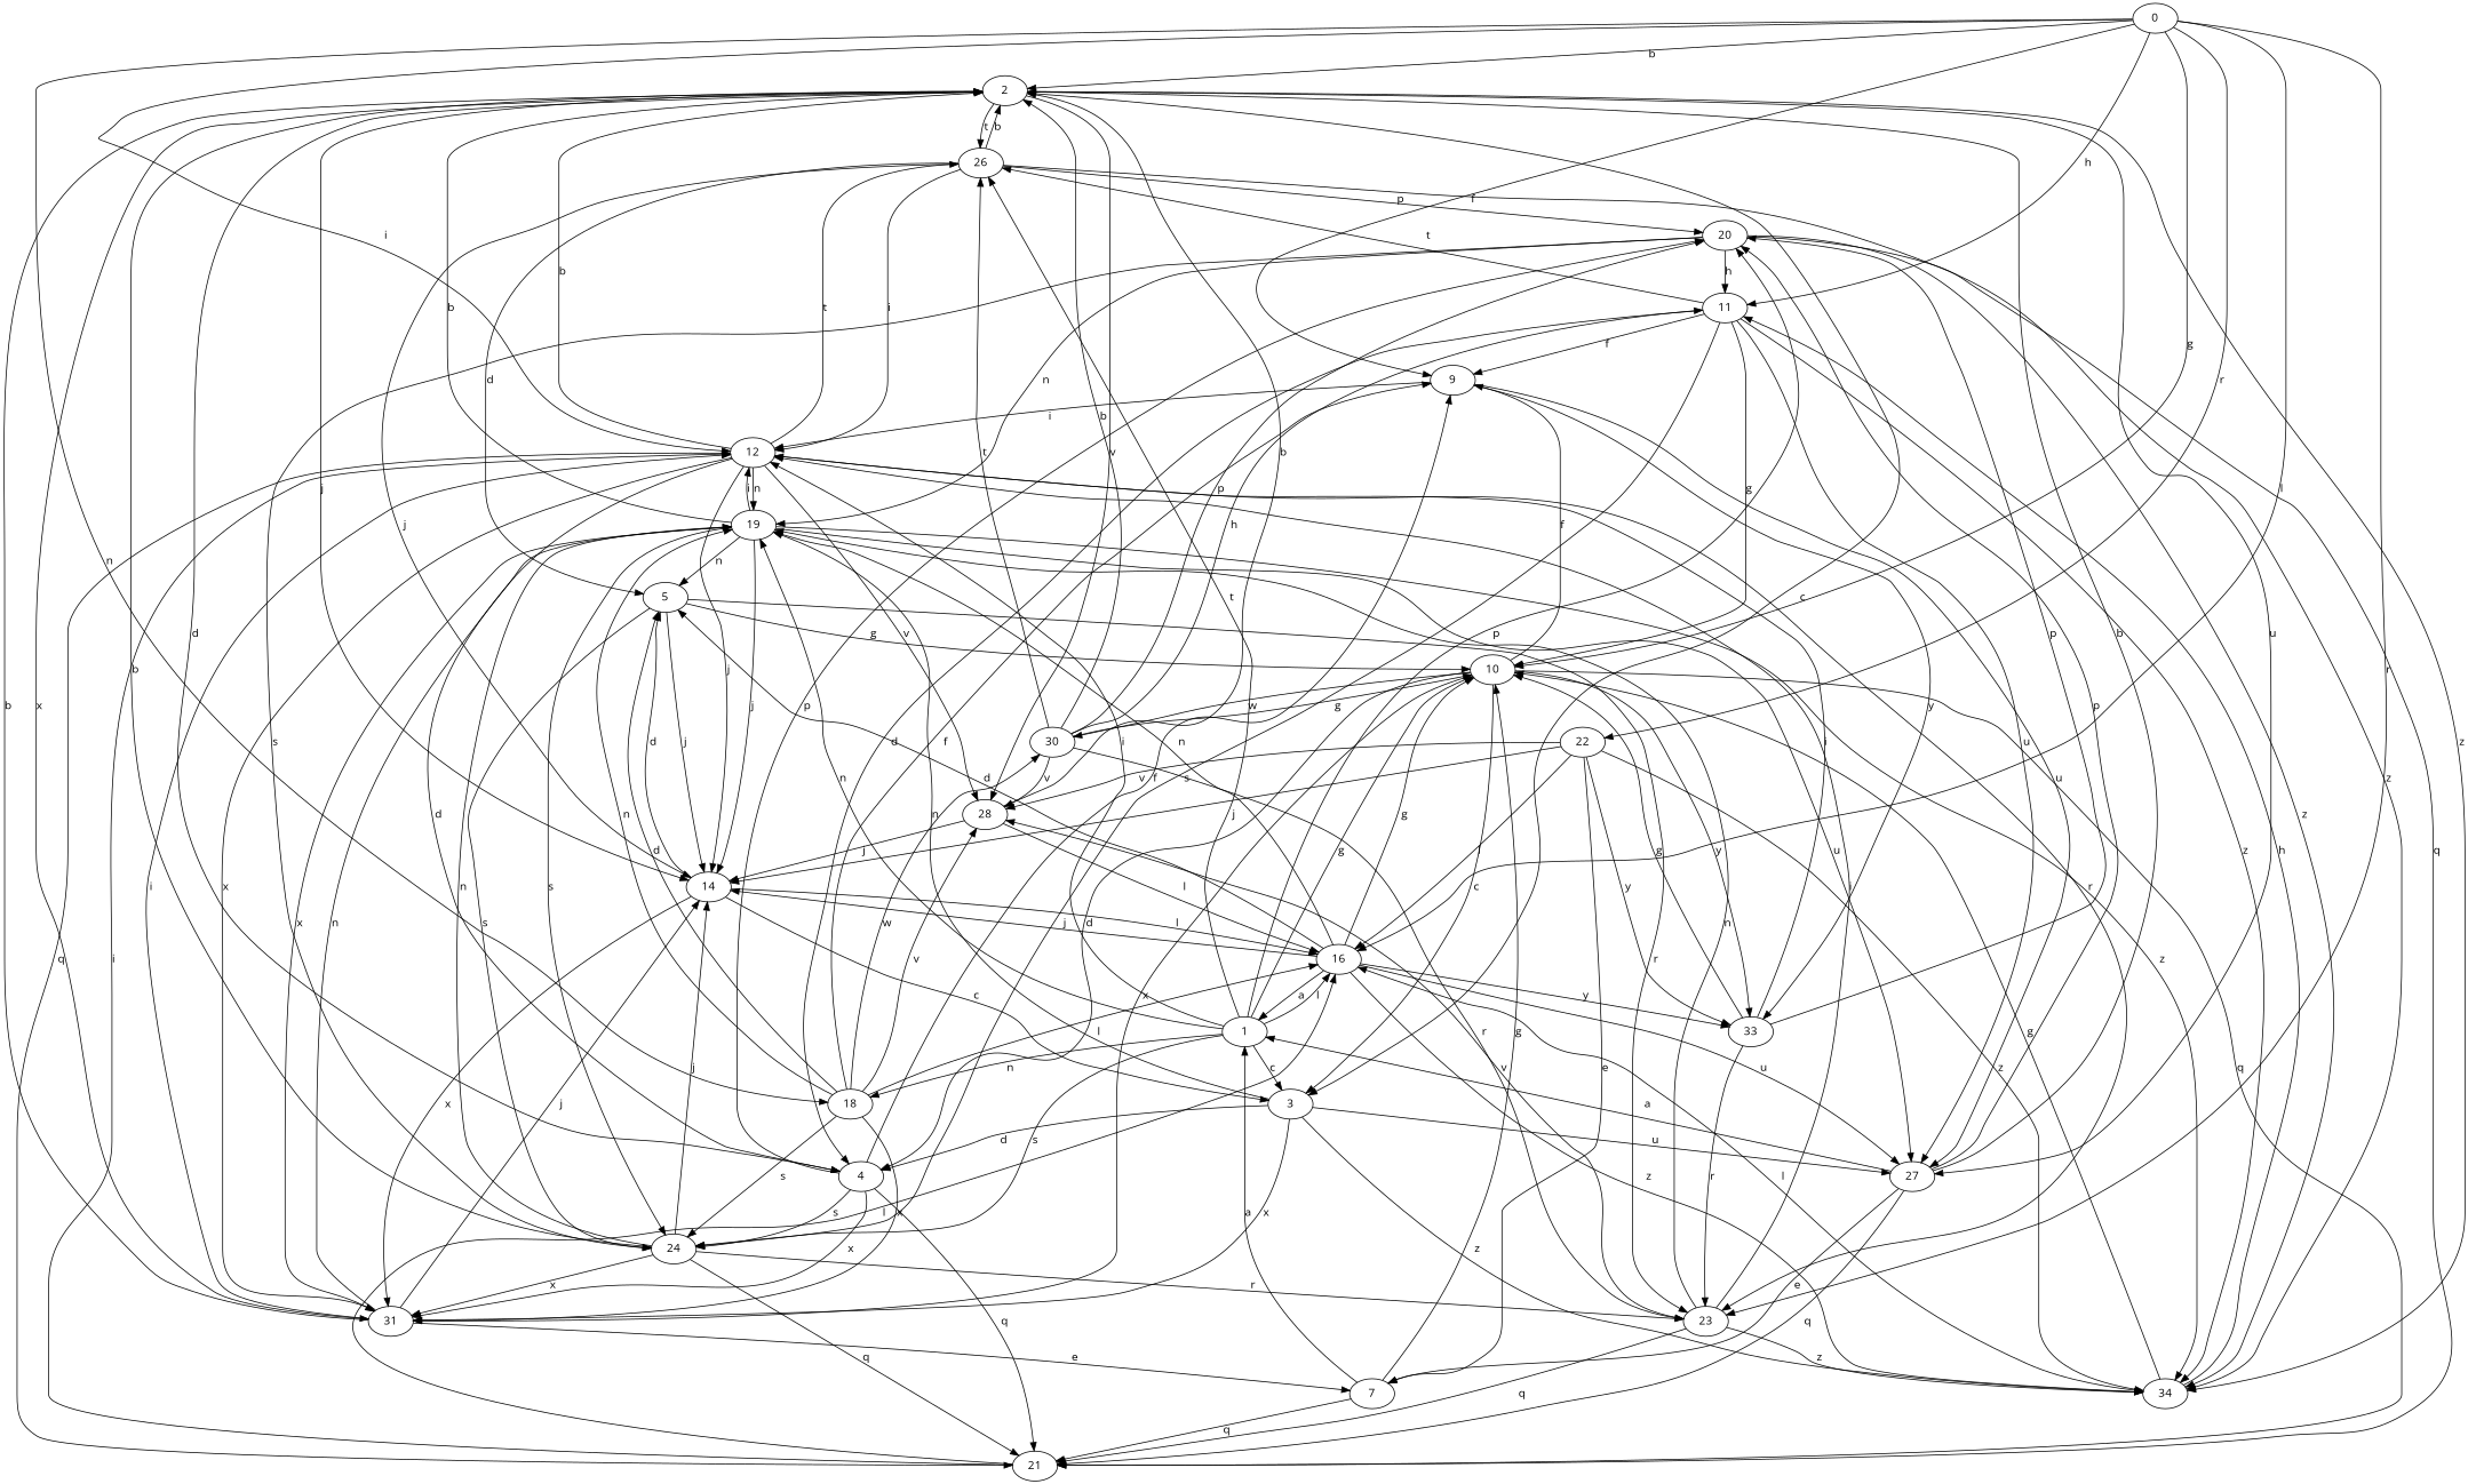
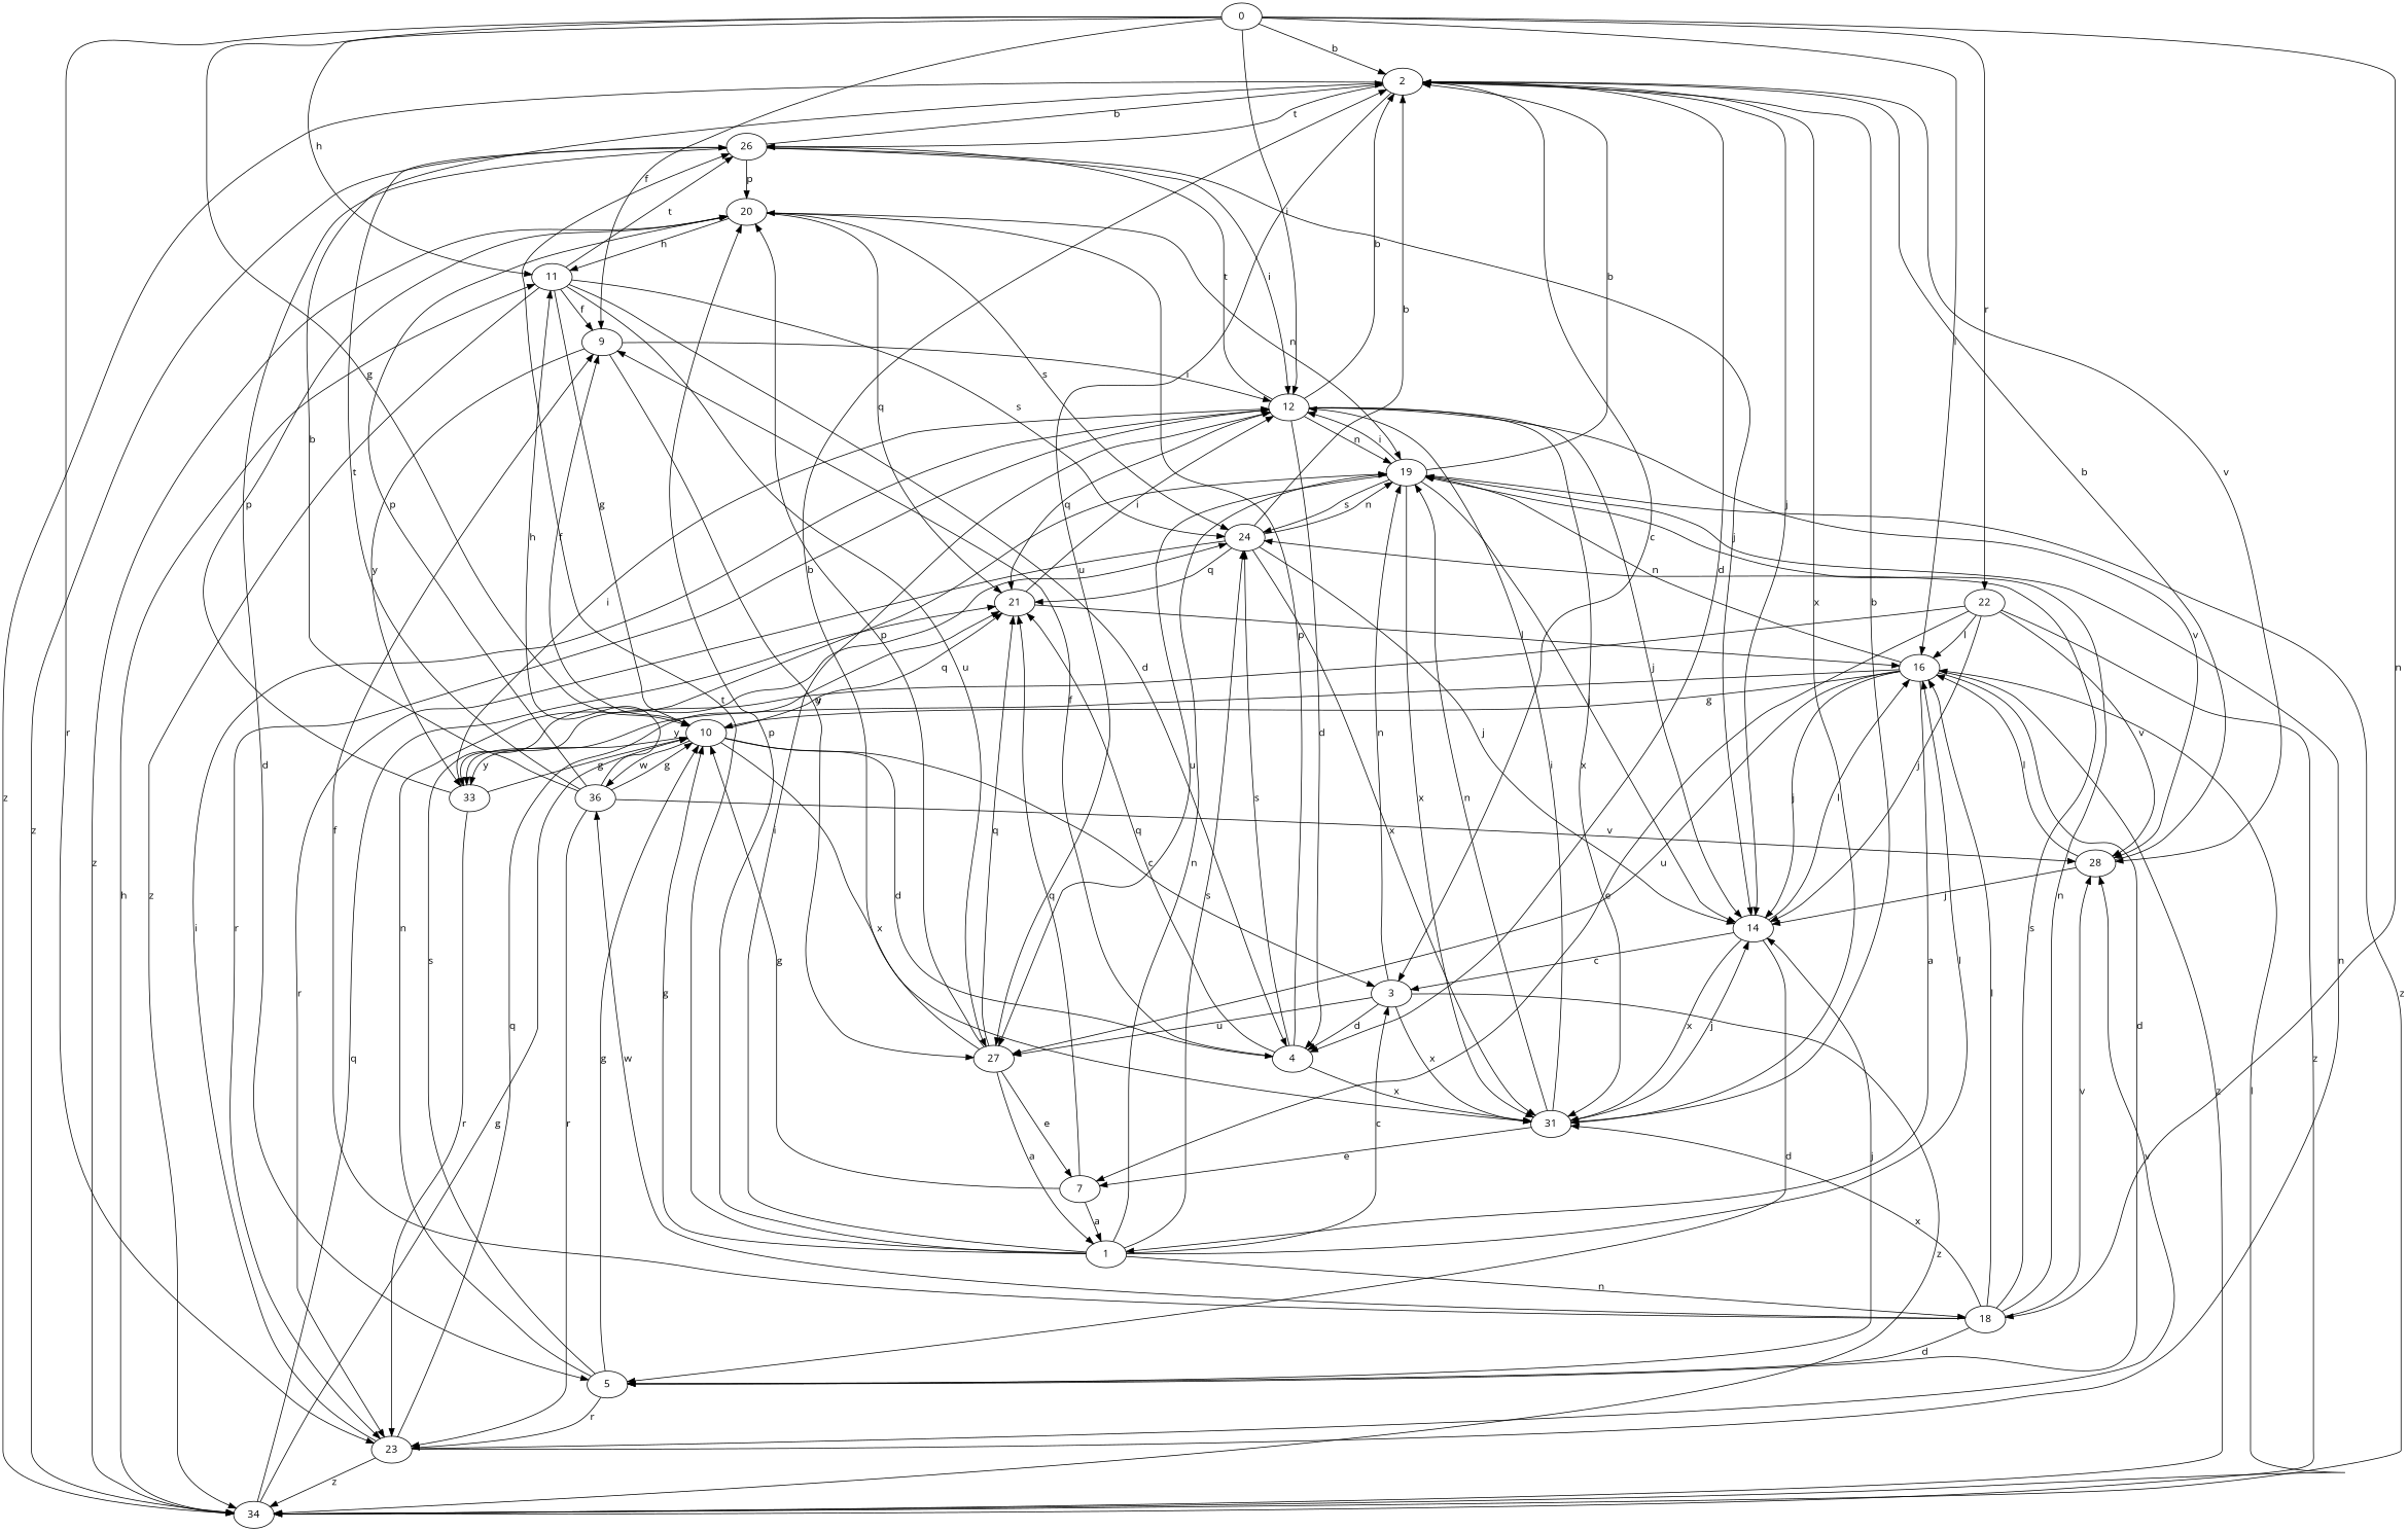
  strict digraph {
    fontname="Open Sans"
    node [fontname="Open Sans"]
    edge [fontname="Open Sans"]
    0
    2
    9
    10
    11
    12
    16
    18
    22
    23
    26
    3
    4
    14
    27
    28
    31
    34
    33
    21
-   30
+   30 [label=36]
    24
    19
    1
    5
    7
    20
    0 -> 2 [label=b]
    0 -> 9 [label=f]
    0 -> 10 [label=g]
    0 -> 11 [label=h]
    0 -> 12 [label=i]
    0 -> 16 [label=l]
    0 -> 18 [label=n]
    0 -> 22 [label=r]
    0 -> 23 [label=r]
    2 -> 26 [label=t]
    2 -> 3 [label=c]
    2 -> 4 [label=d]
    2 -> 14 [label=j]
    2 -> 27 [label=u]
    2 -> 28 [label=v]
    2 -> 31 [label=x]
    2 -> 34 [label=z]
    9 -> 12 [label=i]
    9 -> 27 [label=u]
    9 -> 33 [label=y]
    10 -> 9 [label=f]
    10 -> 3 [label=c]
    10 -> 4 [label=d]
    10 -> 31 [label=x]
    10 -> 33 [label=y]
    10 -> 21 [label=q]
    10 -> 30 [label=w]
    11 -> 9 [label=f]
    11 -> 10 [label=g]
    11 -> 26 [label=t]
    11 -> 4 [label=d]
    11 -> 27 [label=u]
    11 -> 34 [label=z]
    11 -> 24 [label=s]
    12 -> 2 [label=b]
    12 -> 23 [label=r]
    12 -> 26 [label=t]
    12 -> 4 [label=d]
    12 -> 14 [label=j]
    12 -> 28 [label=v]
    12 -> 31 [label=x]
    12 -> 21 [label=q]
    12 -> 19 [label=n]
    16 -> 10 [label=g]
    16 -> 14 [label=j]
    16 -> 27 [label=u]
    16 -> 34 [label=z]
    16 -> 33 [label=y]
    16 -> 19 [label=n]
    16 -> 1 [label=a]
    16 -> 5 [label=d]
    18 -> 9 [label=f]
    18 -> 16 [label=l]
    18 -> 28 [label=v]
    18 -> 31 [label=x]
    18 -> 30 [label=w]
    18 -> 24 [label=s]
    18 -> 19 [label=n]
    18 -> 5 [label=d]
    22 -> 16 [label=l]
    22 -> 14 [label=j]
    22 -> 28 [label=v]
    22 -> 34 [label=z]
    22 -> 33 [label=y]
    22 -> 7 [label=e]
    23 -> 12 [label=i]
    23 -> 28 [label=v]
    23 -> 34 [label=z]
    23 -> 21 [label=q]
    23 -> 19 [label=n]
    26 -> 2 [label=b]
    26 -> 12 [label=i]
    26 -> 14 [label=j]
    26 -> 34 [label=z]
    26 -> 5 [label=d]
    26 -> 20 [label=p]
    3 -> 4 [label=d]
    3 -> 27 [label=u]
    3 -> 31 [label=x]
    3 -> 34 [label=z]
    3 -> 19 [label=n]
    4 -> 9 [label=f]
    4 -> 31 [label=x]
    4 -> 21 [label=q]
    4 -> 24 [label=s]
    4 -> 20 [label=p]
    14 -> 16 [label=l]
    14 -> 3 [label=c]
    14 -> 31 [label=x]
    14 -> 5 [label=d]
    27 -> 2 [label=b]
    27 -> 21 [label=q]
    27 -> 1 [label=a]
    27 -> 7 [label=e]
    27 -> 20 [label=p]
    28 -> 2 [label=b]
    28 -> 16 [label=l]
    28 -> 14 [label=j]
    31 -> 2 [label=b]
    31 -> 12 [label=i]
    31 -> 14 [label=j]
    31 -> 19 [label=n]
    31 -> 7 [label=e]
    34 -> 10 [label=g]
    34 -> 11 [label=h]
    34 -> 16 [label=l]
+   34 -> 21 [label=q]
    33 -> 10 [label=g]
    33 -> 12 [label=i]
    33 -> 23 [label=r]
    33 -> 20 [label=p]
    21 -> 12 [label=i]
    21 -> 16 [label=l]
    30 -> 2 [label=b]
    30 -> 10 [label=g]
    30 -> 11 [label=h]
    30 -> 23 [label=r]
    30 -> 26 [label=t]
    30 -> 28 [label=v]
    30 -> 20 [label=p]
    24 -> 2 [label=b]
    24 -> 23 [label=r]
    24 -> 14 [label=j]
    24 -> 31 [label=x]
    24 -> 21 [label=q]
    24 -> 19 [label=n]
    19 -> 2 [label=b]
    19 -> 12 [label=i]
    19 -> 14 [label=j]
    19 -> 27 [label=u]
    19 -> 31 [label=x]
    19 -> 34 [label=z]
    19 -> 24 [label=s]
    1 -> 10 [label=g]
    1 -> 12 [label=i]
    1 -> 16 [label=l]
    1 -> 18 [label=n]
    1 -> 26 [label=t]
    1 -> 3 [label=c]
    1 -> 24 [label=s]
    1 -> 19 [label=n]
    1 -> 20 [label=p]
    5 -> 10 [label=g]
    5 -> 23 [label=r]
    5 -> 14 [label=j]
    5 -> 24 [label=s]
-   19 -> 5 [label=n]
+   5 -> 19 [label=n]
    7 -> 10 [label=g]
    7 -> 21 [label=q]
    7 -> 1 [label=a]
    20 -> 11 [label=h]
    20 -> 34 [label=z]
    20 -> 21 [label=q]
    20 -> 24 [label=s]
    20 -> 19 [label=n]
  }
